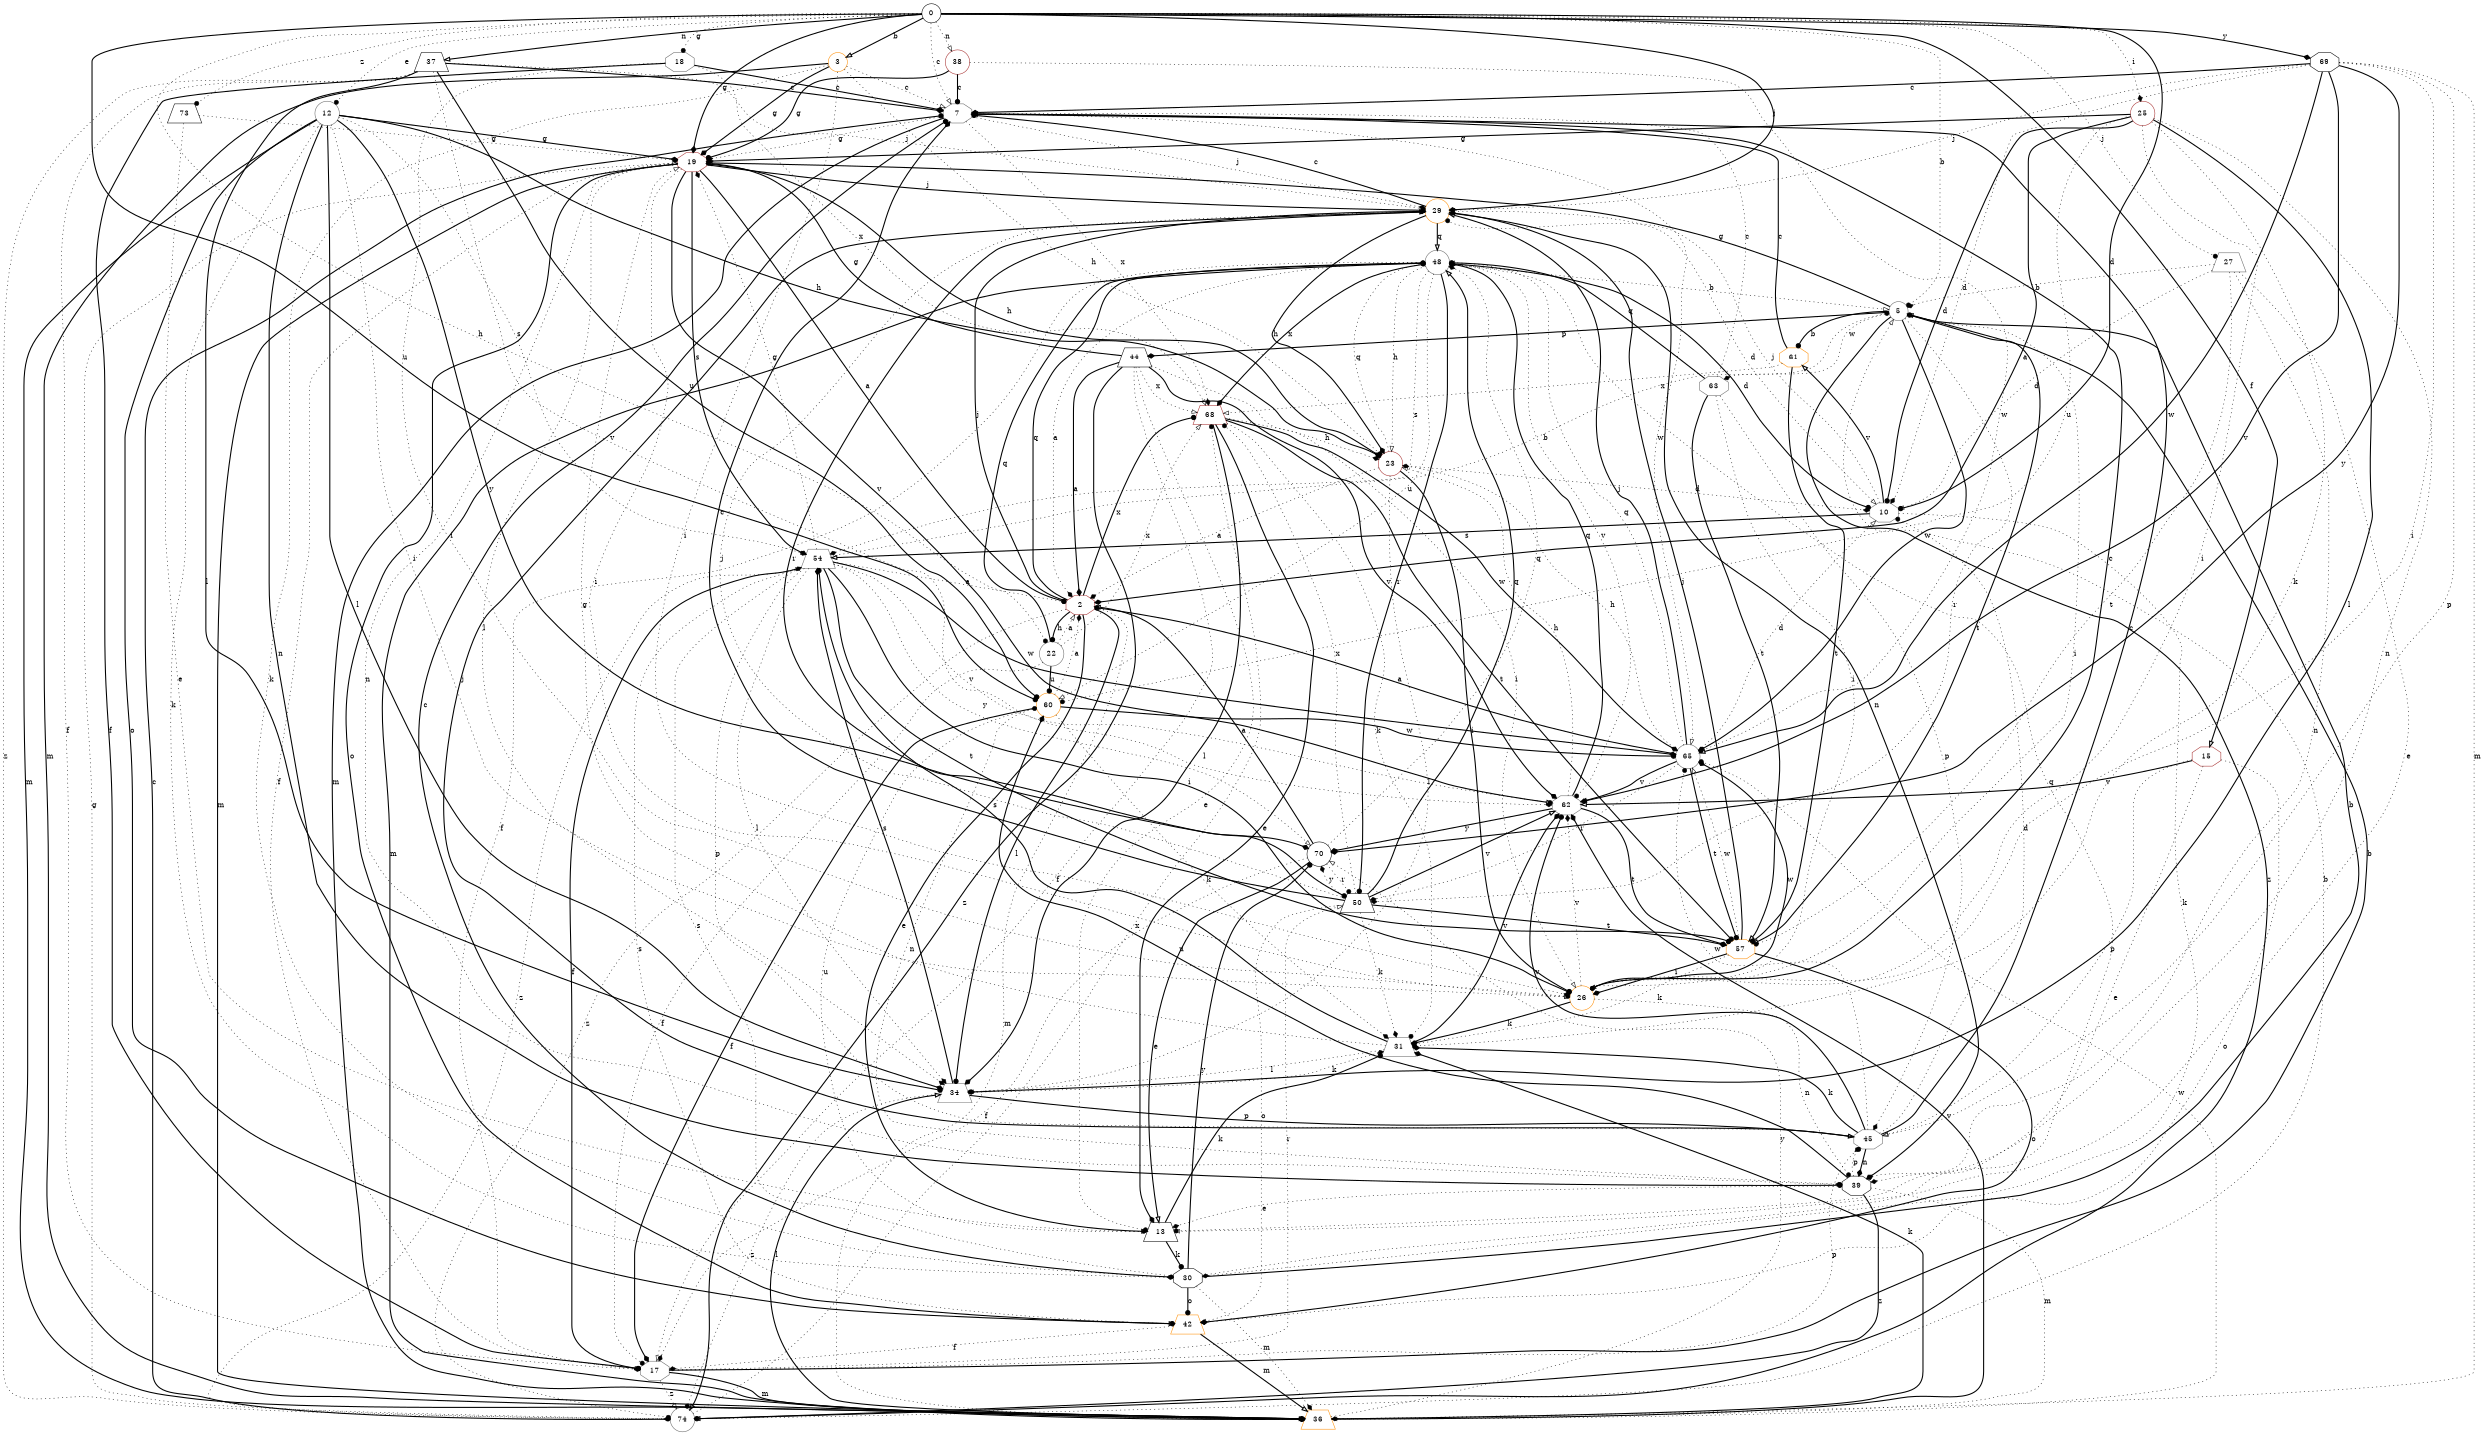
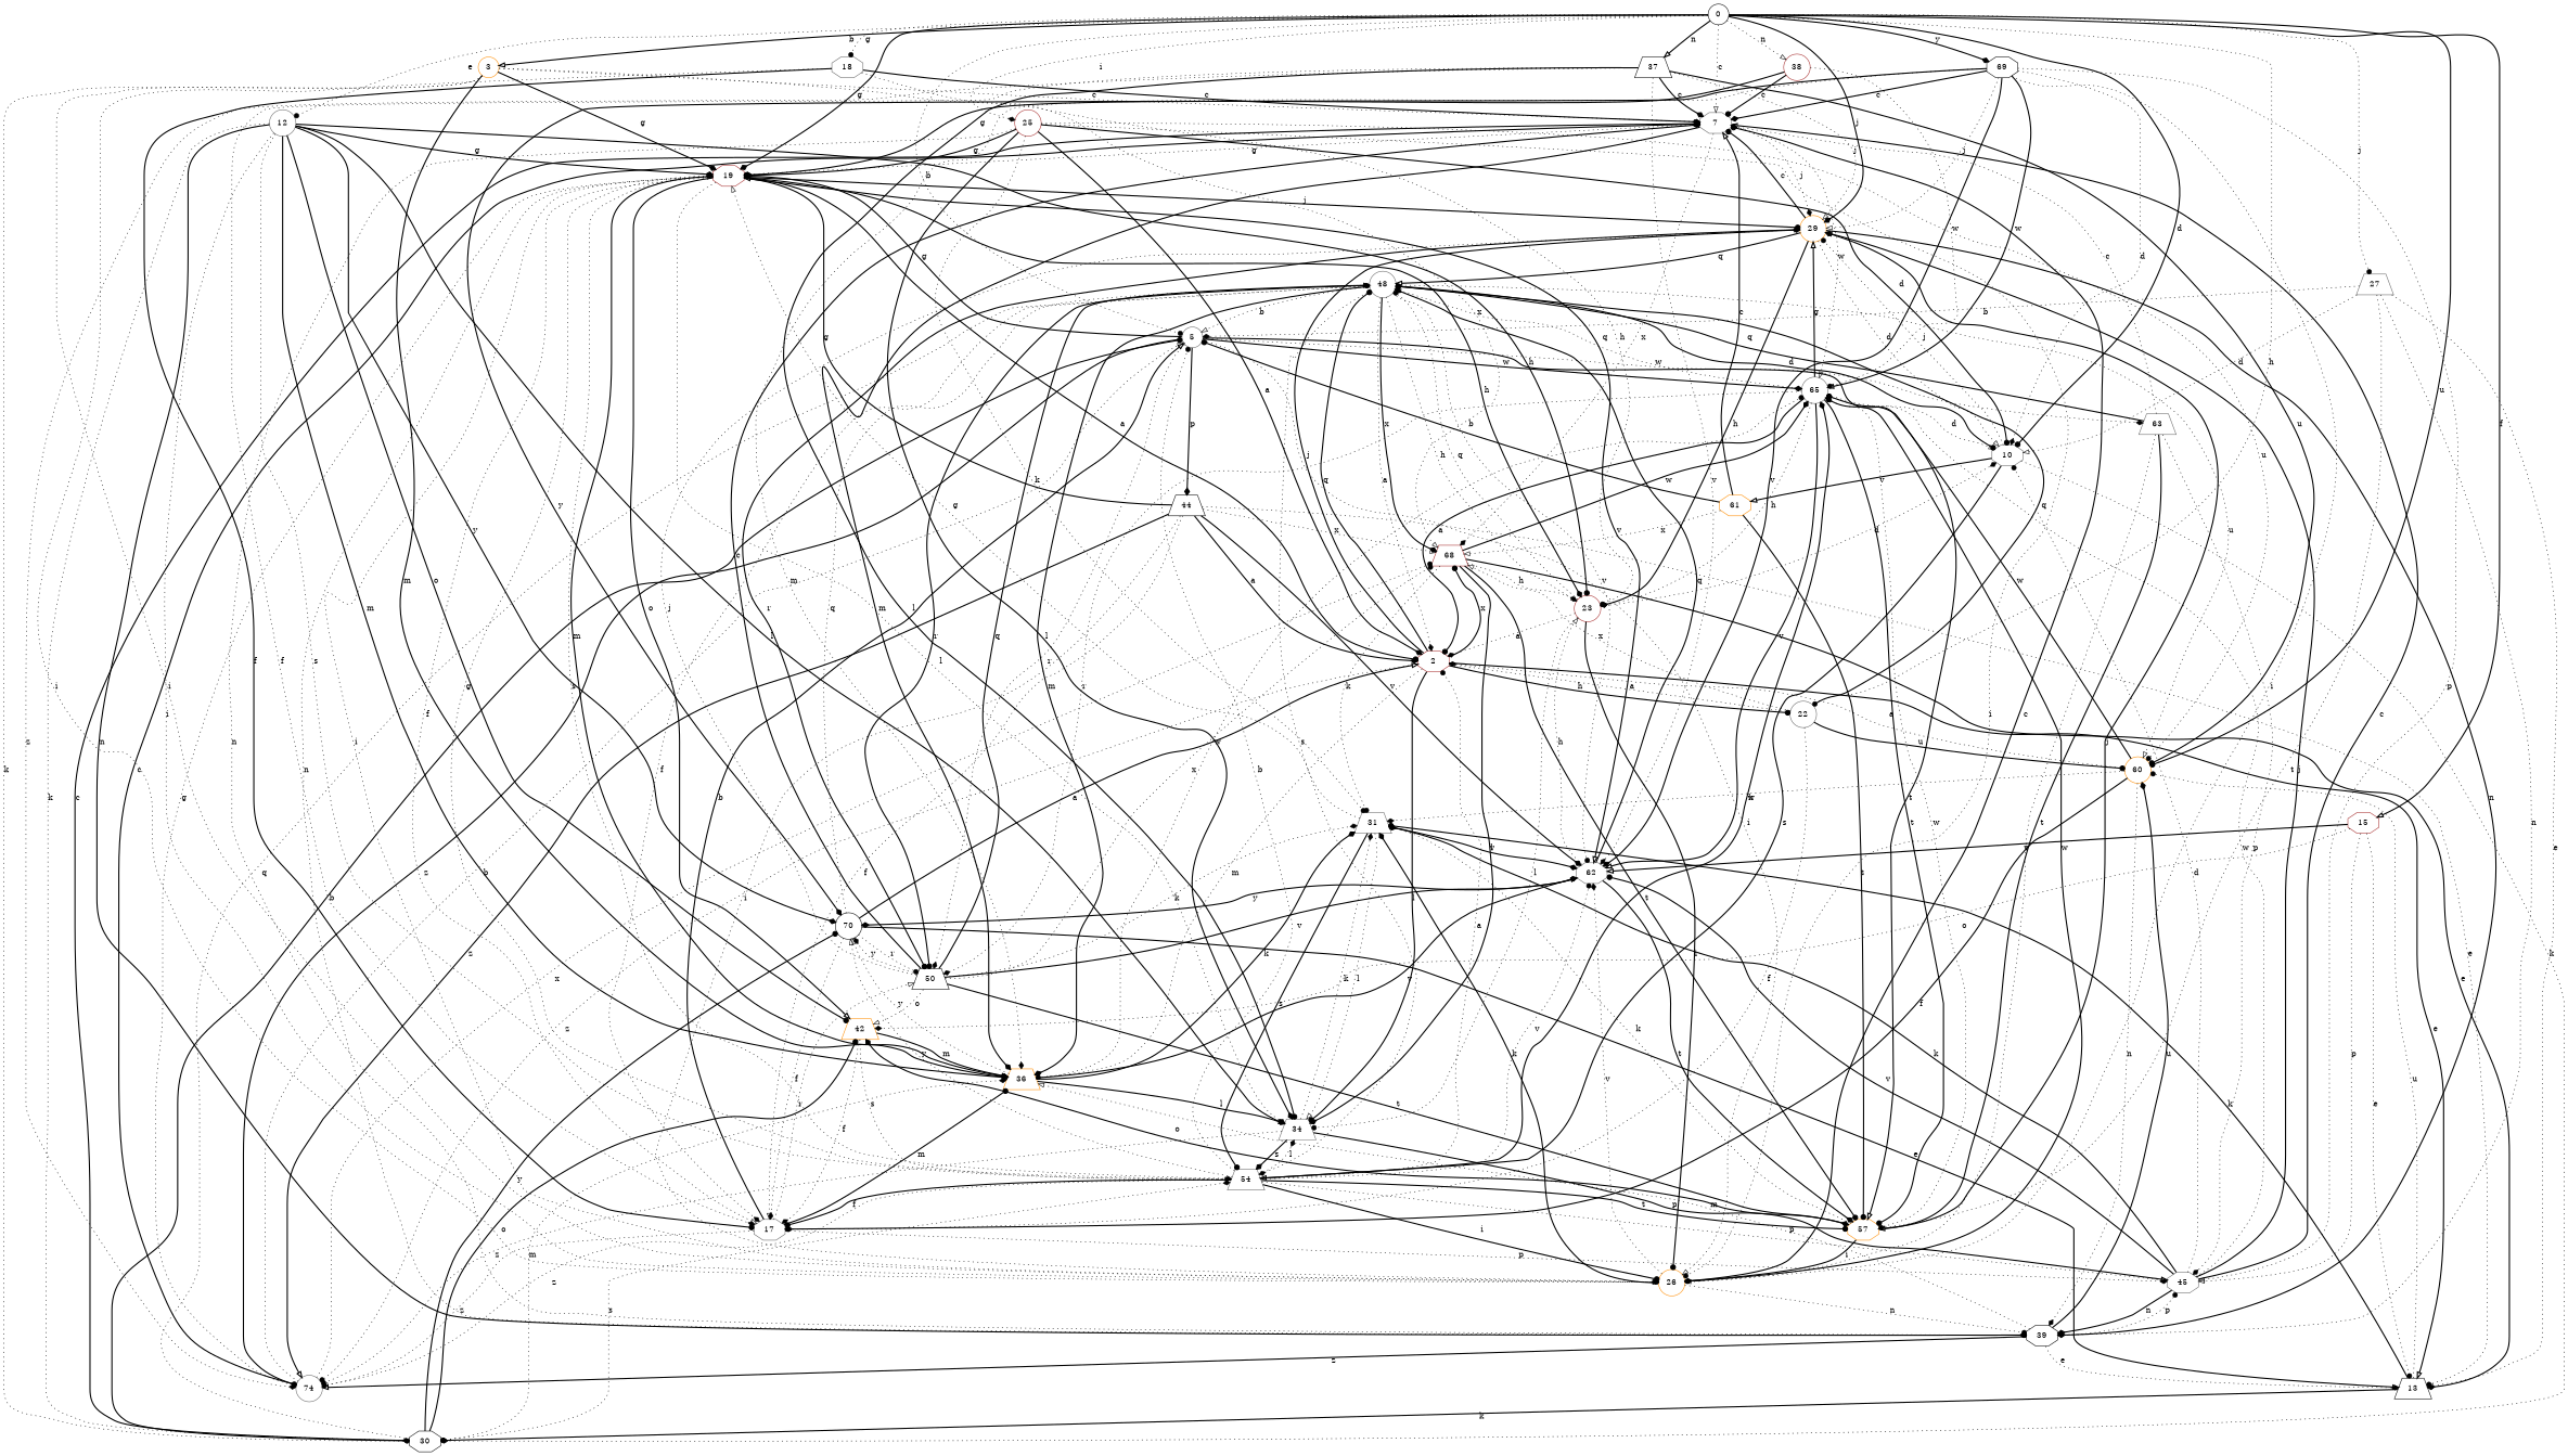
  strict digraph {
    node [color=gray40 shape=circle]
    edge [arrowhead=diamond style=dotted]
    0 [color=black]
    3 [color=darkorange]
    5
    7 [shape=octagon]
    10 [shape=octagon]
    12
    15 [color=brown shape=octagon]
    18 [shape=octagon]
    19 [color=brown shape=octagon]
    22
    25 [color=brown]
    27 [shape=trapezium]
    29 [color=darkorange]
    37 [color=black shape=trapezium]
    38 [color=brown]
    60 [color=darkorange]
    69 [color=black shape=octagon]
-   73 [color=black shape=trapezium]
    36 [color=darkorange shape=trapezium]
    23 [color=brown]
    26 [color=darkorange]
    30 [color=black shape=octagon]
    74
    44 [color=black shape=trapezium]
    50 [color=black shape=trapezium]
    57 [color=darkorange shape=octagon]
-   63 [shape=octagon]
+   63 [shape=trapezium]
    65
    68 [color=brown shape=trapezium]
    54 [shape=trapezium]
    61 [color=darkorange shape=octagon]
    34 [shape=trapezium]
    39 [color=black shape=octagon]
    42 [color=darkorange shape=trapezium]
    70 [color=black]
    13 [color=black shape=trapezium]
    45 [shape=octagon]
    62 [shape=octagon]
    17 [shape=octagon]
    2 [color=brown shape=octagon]
    48
    31 [shape=trapezium]
    0 -> 3 [arrowhead=onormal label=b style=bold]
    0 -> 5 [arrowhead=dot label=b]
    0 -> 7 [arrowhead=onormal label=c]
    0 -> 10 [arrowhead=dot label=d style=bold]
    0 -> 12 [arrowhead=dot label=e]
    0 -> 15 [arrowhead=onormal label=f style=bold]
    0 -> 18 [arrowhead=dot label=g]
    0 -> 19 [label=g style=bold]
    0 -> 22 [arrowhead=dot label=h]
    0 -> 25 [label=i]
    0 -> 27 [arrowhead=dot label=j]
    0 -> 29 [label=j style=bold]
    0 -> 37 [arrowhead=onormal label=n style=bold]
    0 -> 38 [arrowhead=onormal label=n]
    0 -> 60 [arrowhead=dot label=u style=bold]
    0 -> 69 [label=y style=bold]
-   0 -> 73 [arrowhead=dot label=z]
    3 -> 7 [arrowhead=onormal label=c]
    3 -> 19 [label=g style=bold]
    3 -> 36 [label=m style=bold]
    3 -> 23 [arrowhead=dot label=h]
    3 -> 26 [label=i]
    3 -> 30 [arrowhead=dot label=k]
    5 -> 19 [arrowhead=dot label=g style=bold]
    5 -> 26 [arrowhead=onormal label=i]
    5 -> 74 [arrowhead=dot label=z style=bold]
    5 -> 44 [label=p style=bold]
    5 -> 50 [label=r]
    5 -> 57 [arrowhead=onormal label=t style=bold]
    5 -> 63 [label=w]
    5 -> 65 [label=w style=bold]
    7 -> 19 [label=g]
    7 -> 29 [label=j]
    7 -> 36 [label=m style=bold]
    7 -> 65 [arrowhead=onormal label=w]
    7 -> 68 [label=x]
    10 -> 29 [arrowhead=dot label=j]
    10 -> 30 [label=k]
    10 -> 54 [arrowhead=onormal label=s style=bold]
    10 -> 61 [arrowhead=onormal label=v style=bold]
    12 -> 19 [label=g style=bold]
-   12 -> 36 [arrowhead=onormal label=m style=bold]
+   12 -> 36 [arrowhead=dot label=m style=bold]
    12 -> 23 [arrowhead=dot label=h style=bold]
    12 -> 26 [arrowhead=onormal label=i]
    12 -> 30 [label=k]
    12 -> 54 [arrowhead=onormal label=s]
    12 -> 34 [label=l style=bold]
    12 -> 39 [arrowhead=dot label=n style=bold]
    12 -> 42 [arrowhead=dot label=o style=bold]
    12 -> 70 [label=y style=bold]
    15 -> 42 [label=o]
    15 -> 13 [arrowhead=dot label=e]
    15 -> 45 [arrowhead=onormal label=p]
    15 -> 62 [arrowhead=onormal label=v style=bold]
    18 -> 7 [label=c style=bold]
    18 -> 26 [arrowhead=dot label=i]
    18 -> 68 [arrowhead=onormal label=x]
    18 -> 17 [arrowhead=dot label=f style=bold]
    19 -> 29 [arrowhead=dot label=j style=bold]
    19 -> 36 [label=m style=bold]
    19 -> 23 [label=h style=bold]
    19 -> 26 [arrowhead=onormal label=i]
-   19 -> 54 [label=s style=bold]
+   19 -> 54 [label=s]
    19 -> 34 [label=l]
    19 -> 39 [arrowhead=dot label=n]
    19 -> 42 [arrowhead=onormal label=o style=bold]
    19 -> 62 [arrowhead=onormal label=v style=bold]
    19 -> 17 [arrowhead=onormal label=f]
    19 -> 2 [arrowhead=dot label=a style=bold]
    22 -> 60 [arrowhead=dot label=u style=bold]
    22 -> 68 [arrowhead=onormal label=x]
    22 -> 17 [arrowhead=dot label=f]
    22 -> 2 [arrowhead=onormal label=a]
    22 -> 48 [arrowhead=dot label=q style=bold]
    25 -> 10 [arrowhead=dot label=d style=bold]
    25 -> 19 [label=g style=bold]
    25 -> 60 [arrowhead=dot label=u]
    25 -> 26 [arrowhead=dot label=i]
    25 -> 34 [label=l style=bold]
    25 -> 39 [label=n]
    25 -> 2 [label=a style=bold]
    25 -> 31 [arrowhead=dot label=k]
    27 -> 5 [label=b]
    27 -> 10 [arrowhead=onormal label=d]
    27 -> 57 [arrowhead=dot label=t]
    27 -> 39 [label=n]
    27 -> 13 [arrowhead=onormal label=e]
    29 -> 7 [arrowhead=dot label=c style=bold]
    29 -> 10 [arrowhead=onormal label=d]
    29 -> 23 [label=h style=bold]
    29 -> 50 [arrowhead=dot label=r style=bold]
    29 -> 39 [label=n style=bold]
    29 -> 48 [arrowhead=onormal label=q style=bold]
    37 -> 7 [label=c style=bold]
    37 -> 29 [arrowhead=onormal label=j]
    37 -> 60 [arrowhead=dot label=u style=bold]
    37 -> 74 [label=z]
    37 -> 34 [arrowhead=dot label=l style=bold]
    37 -> 62 [label=v]
    37 -> 17 [label=f]
    38 -> 7 [arrowhead=dot label=c style=bold]
    38 -> 19 [arrowhead=dot label=g style=bold]
    38 -> 65 [arrowhead=dot label=w]
    60 -> 65 [arrowhead=dot label=w style=bold]
    60 -> 39 [label=n]
    60 -> 17 [label=f style=bold]
    60 -> 2 [label=a]
    60 -> 31 [label=k]
    69 -> 7 [label=c style=bold]
    69 -> 10 [label=d]
    69 -> 29 [arrowhead=onormal label=j]
    69 -> 36 [label=m]
    69 -> 26 [arrowhead=dot label=i]
    69 -> 65 [arrowhead=onormal label=w style=bold]
    69 -> 70 [label=y style=bold]
    69 -> 45 [arrowhead=onormal label=p]
    69 -> 62 [label=v style=bold]
-   73 -> 19 [arrowhead=dot label=g]
-   73 -> 13 [label=e]
    36 -> 65 [arrowhead=dot label=w]
    36 -> 34 [arrowhead=onormal label=l style=bold]
    36 -> 70 [arrowhead=onormal label=y]
    36 -> 62 [label=v style=bold]
    36 -> 31 [label=k style=bold]
    23 -> 10 [label=d]
    23 -> 26 [arrowhead=dot label=i style=bold]
    23 -> 34 [arrowhead=dot label=l]
    23 -> 2 [label=a]
    23 -> 48 [arrowhead=dot label=q]
    26 -> 7 [arrowhead=dot label=c style=bold]
    26 -> 65 [label=w style=bold]
    26 -> 39 [arrowhead=dot label=n]
    26 -> 62 [label=v]
    26 -> 31 [label=k style=bold]
    30 -> 5 [arrowhead=dot label=b style=bold]
    30 -> 7 [arrowhead=dot label=c style=bold]
    30 -> 36 [label=m]
    30 -> 54 [label=s]
    30 -> 42 [arrowhead=dot label=o style=bold]
    30 -> 70 [arrowhead=dot label=y style=bold]
    30 -> 48 [arrowhead=dot label=q]
    74 -> 5 [arrowhead=onormal label=b]
    74 -> 7 [arrowhead=dot label=c style=bold]
    74 -> 19 [arrowhead=onormal label=g]
    74 -> 68 [arrowhead=dot label=x]
    44 -> 19 [arrowhead=onormal label=g style=bold]
    44 -> 26 [arrowhead=onormal label=i]
    44 -> 74 [arrowhead=onormal label=z style=bold]
    44 -> 68 [arrowhead=onormal label=x]
    44 -> 13 [arrowhead=dot label=e]
    44 -> 62 [label=v style=bold]
    44 -> 17 [arrowhead=onormal label=f]
    44 -> 2 [label=a style=bold]
    50 -> 7 [label=c style=bold]
    50 -> 29 [arrowhead=onormal label=j]
    50 -> 57 [label=t style=bold]
    50 -> 68 [arrowhead=dot label=x]
    50 -> 42 [arrowhead=onormal label=o]
    50 -> 70 [label=y]
    50 -> 62 [arrowhead=onormal label=v style=bold]
    50 -> 48 [arrowhead=onormal label=q style=bold]
    50 -> 31 [label=k]
    57 -> 29 [label=j style=bold]
    57 -> 26 [label=i style=bold]
    57 -> 65 [arrowhead=onormal label=w]
    57 -> 42 [label=o style=bold]
    57 -> 31 [arrowhead=dot label=k]
    63 -> 7 [arrowhead=dot label=c]
    63 -> 26 [arrowhead=onormal label=i]
    63 -> 57 [arrowhead=onormal label=t style=bold]
    63 -> 45 [label=p]
    63 -> 48 [arrowhead=dot label=q style=bold]
    65 -> 10 [arrowhead=onormal label=d]
-   65 -> 29 [arrowhead=onormal label=j style=bold]
+   65 -> 29 [arrowhead=onormal label=g style=bold]
    65 -> 23 [label=h]
    65 -> 50 [label=r]
    65 -> 57 [arrowhead=dot label=t style=bold]
    65 -> 62 [arrowhead=onormal label=v style=bold]
    65 -> 2 [arrowhead=dot label=a style=bold]
    65 -> 48 [arrowhead=onormal label=q]
    68 -> 23 [label=h]
    68 -> 57 [arrowhead=dot label=t style=bold]
    68 -> 65 [label=w style=bold]
    68 -> 34 [label=l style=bold]
    68 -> 13 [label=e style=bold]
    68 -> 31 [arrowhead=dot label=k]
    54 -> 5 [arrowhead=dot label=b]
    54 -> 19 [label=g]
    54 -> 26 [arrowhead=dot label=i style=bold]
    54 -> 74 [arrowhead=dot label=z]
    54 -> 57 [arrowhead=dot label=t style=bold]
    54 -> 65 [label=w style=bold]
    54 -> 34 [label=l]
    54 -> 70 [arrowhead=onormal label=y]
    54 -> 45 [arrowhead=onormal label=p]
    54 -> 62 [arrowhead=dot label=v]
    54 -> 17 [arrowhead=dot label=f style=bold]
    54 -> 2 [arrowhead=dot label=a]
-   5 -> 61 [arrowhead=dot label=b style=bold]
+   61 -> 5 [arrowhead=dot label=b style=bold]
    61 -> 7 [arrowhead=onormal label=c style=bold]
    61 -> 57 [arrowhead=dot label=t style=bold]
    61 -> 68 [arrowhead=onormal label=x]
    34 -> 74 [arrowhead=dot label=z]
    34 -> 54 [label=s style=bold]
    34 -> 45 [arrowhead=onormal label=p style=bold]
    34 -> 31 [label=k]
    39 -> 60 [label=u style=bold]
    39 -> 36 [arrowhead=onormal label=m]
    39 -> 74 [arrowhead=onormal label=z style=bold]
    39 -> 13 [label=e]
    39 -> 45 [arrowhead=dot label=p]
    42 -> 36 [arrowhead=onormal label=m style=bold]
    42 -> 54 [arrowhead=onormal label=s]
    42 -> 17 [label=f]
    70 -> 50 [arrowhead=dot label=r]
    70 -> 13 [arrowhead=onormal label=e style=bold]
    70 -> 17 [label=f]
    70 -> 2 [arrowhead=onormal label=a style=bold]
    70 -> 48 [label=q]
    13 -> 60 [arrowhead=dot label=u]
    13 -> 30 [arrowhead=dot label=k style=bold]
    13 -> 31 [arrowhead=dot label=k style=bold]
    45 -> 7 [arrowhead=onormal label=c style=bold]
    45 -> 10 [arrowhead=dot label=d]
    45 -> 29 [arrowhead=onormal label=j style=bold]
    45 -> 65 [arrowhead=dot label=w]
    45 -> 39 [label=n style=bold]
    45 -> 62 [arrowhead=dot label=v style=bold]
    45 -> 31 [label=k style=bold]
    62 -> 23 [arrowhead=onormal label=h]
    62 -> 57 [label=t style=bold]
    62 -> 70 [label=y style=bold]
    62 -> 48 [label=q style=bold]
    17 -> 5 [arrowhead=onormal label=b style=bold]
    17 -> 36 [arrowhead=dot label=m style=bold]
    17 -> 74 [arrowhead=onormal label=z]
    17 -> 50 [arrowhead=onormal label=r]
    17 -> 45 [label=p]
    2 -> 22 [arrowhead=dot label=h style=bold]
    2 -> 29 [label=j style=bold]
    2 -> 36 [arrowhead=dot label=m]
    2 -> 74 [arrowhead=dot label=z]
    2 -> 68 [arrowhead=dot label=x style=bold]
    2 -> 34 [arrowhead=dot label=l style=bold]
    2 -> 13 [arrowhead=onormal label=e style=bold]
    2 -> 48 [arrowhead=dot label=q style=bold]
    48 -> 5 [arrowhead=onormal label=b]
    48 -> 10 [arrowhead=dot label=d style=bold]
    48 -> 60 [arrowhead=onormal label=u]
    48 -> 36 [label=m style=bold]
    48 -> 23 [arrowhead=onormal label=h]
    48 -> 50 [arrowhead=dot label=r style=bold]
    48 -> 68 [label=x style=bold]
    48 -> 54 [label=s]
    48 -> 62 [arrowhead=dot label=v]
    48 -> 17 [label=f]
    48 -> 2 [label=a]
    31 -> 19 [arrowhead=onormal label=g]
    31 -> 54 [arrowhead=dot label=s style=bold]
    31 -> 34 [arrowhead=onormal label=l]
    31 -> 62 [label=v style=bold]
  }
